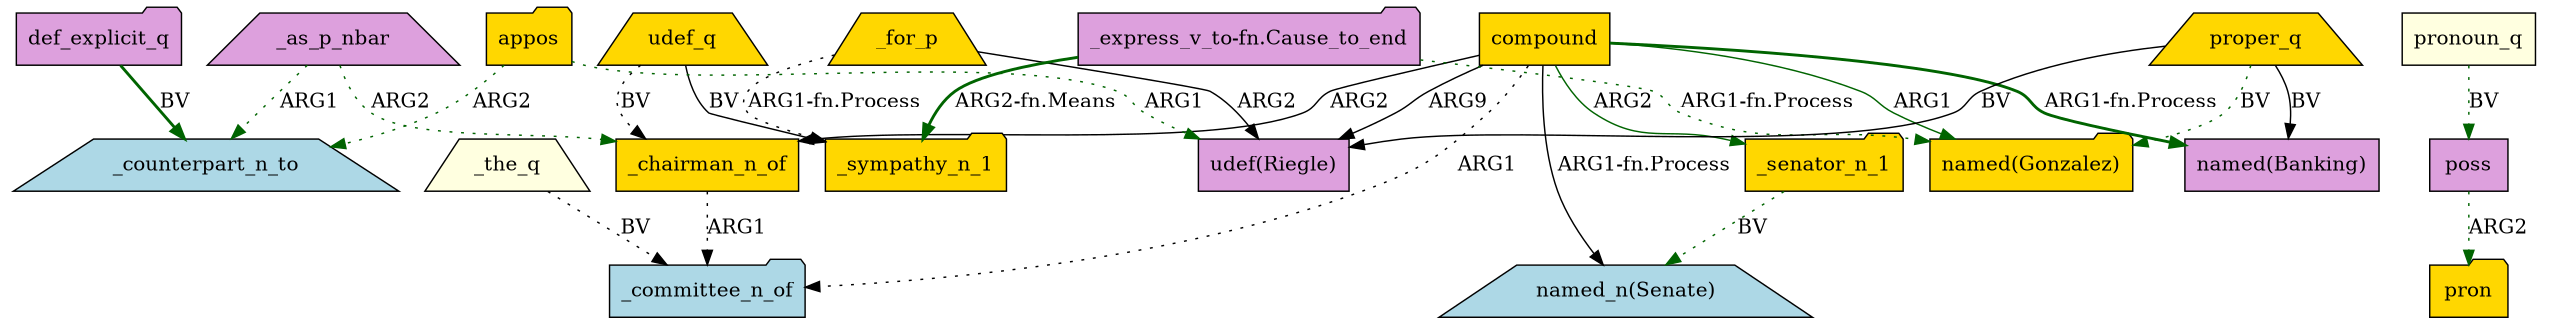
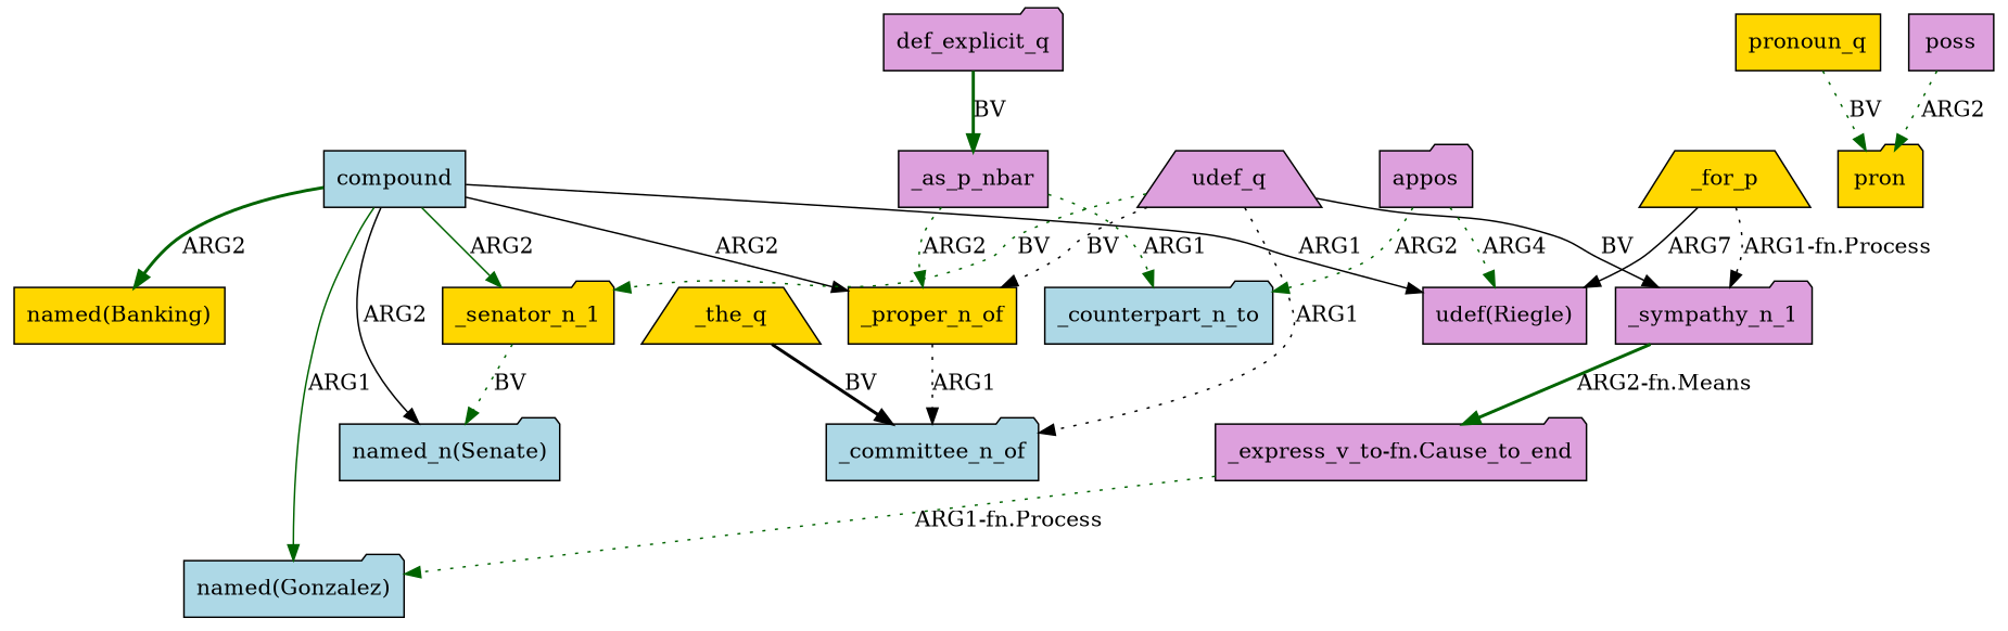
  digraph {
    node [fillcolor=plum shape=folder style=filled]
    edge [color=darkgreen style=dotted]
-   compound [fillcolor=gold shape=box]
-   _chairman_n_of [fillcolor=gold shape=box]
+   compound [fillcolor=lightblue shape=box]
+   _chairman_n_of [fillcolor=gold shape=box label=_proper_n_of]
    _committee_n_of [fillcolor=lightblue]
    n4 [label="udef(Riegle)" shape=box]
-   "named_n(Senate)" [fillcolor=lightblue shape=trapezium]
+   "named_n(Senate)" [fillcolor=lightblue]
    _senator_n_1 [fillcolor=gold]
-   "named(Gonzalez)" [fillcolor=gold]
-   "named(Banking)" [shape=box]
-   _as_p_nbar [shape=trapezium]
-   _counterpart_n_to [fillcolor=lightblue shape=trapezium]
-   udef_q [fillcolor=gold shape=trapezium]
-   _sympathy_n_1 [fillcolor=gold]
+   "named(Gonzalez)" [fillcolor=lightblue]
+   "named(Banking)" [fillcolor=gold shape=box]
+   _as_p_nbar [shape=box]
+   _counterpart_n_to [fillcolor=lightblue]
+   udef_q [shape=trapezium]
+   _sympathy_n_1
    _for_p [fillcolor=gold shape=trapezium]
    "_express_v_to-fn.Cause_to_end"
-   pronoun_q [fillcolor=lightyellow shape=box]
+   pronoun_q [fillcolor=gold shape=box]
    pron [fillcolor=gold]
    poss [shape=box]
-   proper_q [fillcolor=gold shape=trapezium]
-   _the_q [fillcolor=lightyellow shape=trapezium]
-   appos [fillcolor=gold]
+   _the_q [fillcolor=gold shape=trapezium]
+   appos
    def_explicit_q
    compound -> _chairman_n_of [color=black label=ARG2 style=solid]
-   compound -> _committee_n_of [color=black label=ARG1]
-   compound -> n4 [color=black label=ARG9 style=solid]
-   compound -> "named_n(Senate)" [color=black label="ARG1-fn.Process" style=solid]
+   udef_q -> _committee_n_of [color=black label=ARG1]
+   compound -> n4 [color=black label=ARG1 style=solid]
+   compound -> "named_n(Senate)" [color=black label=ARG2 style=solid]
    compound -> _senator_n_1 [label=ARG2 style=solid]
    compound -> "named(Gonzalez)" [label=ARG1 style=solid]
-   compound -> "named(Banking)" [label="ARG1-fn.Process" style=bold]
+   compound -> "named(Banking)" [label=ARG2 style=bold]
    _chairman_n_of -> _committee_n_of [color=black label=ARG1]
    _senator_n_1 -> "named_n(Senate)" [label=BV]
    _as_p_nbar -> _chairman_n_of [label=ARG2]
    _as_p_nbar -> _counterpart_n_to [label=ARG1]
    udef_q -> _chairman_n_of [color=black label=BV]
+   udef_q -> _senator_n_1 [label=BV]
    udef_q -> _sympathy_n_1 [color=black label=BV style=solid]
-   _for_p -> n4 [color=black label=ARG2 style=solid]
+   _for_p -> n4 [color=black label=ARG7 style=solid]
    _for_p -> _sympathy_n_1 [color=black label="ARG1-fn.Process"]
    "_express_v_to-fn.Cause_to_end" -> "named(Gonzalez)" [label="ARG1-fn.Process"]
-   "_express_v_to-fn.Cause_to_end" -> _sympathy_n_1 [label="ARG2-fn.Means" style=bold]
-   pronoun_q -> poss [label=BV]
+   _sympathy_n_1 -> "_express_v_to-fn.Cause_to_end" [label="ARG2-fn.Means" style=bold]
+   pronoun_q -> pron [label=BV]
    poss -> pron [label=ARG2]
-   proper_q -> n4 [color=black label=BV style=solid]
-   proper_q -> "named(Gonzalez)" [label=BV]
-   proper_q -> "named(Banking)" [color=black label=BV style=solid]
-   _the_q -> _committee_n_of [color=black label=BV]
-   appos -> n4 [label=ARG1]
+   _the_q -> _committee_n_of [color=black label=BV style=bold]
+   appos -> n4 [label=ARG4]
    appos -> _counterpart_n_to [label=ARG2]
-   def_explicit_q -> _counterpart_n_to [label=BV style=bold]
+   def_explicit_q -> _as_p_nbar [label=BV style=bold]
  }
